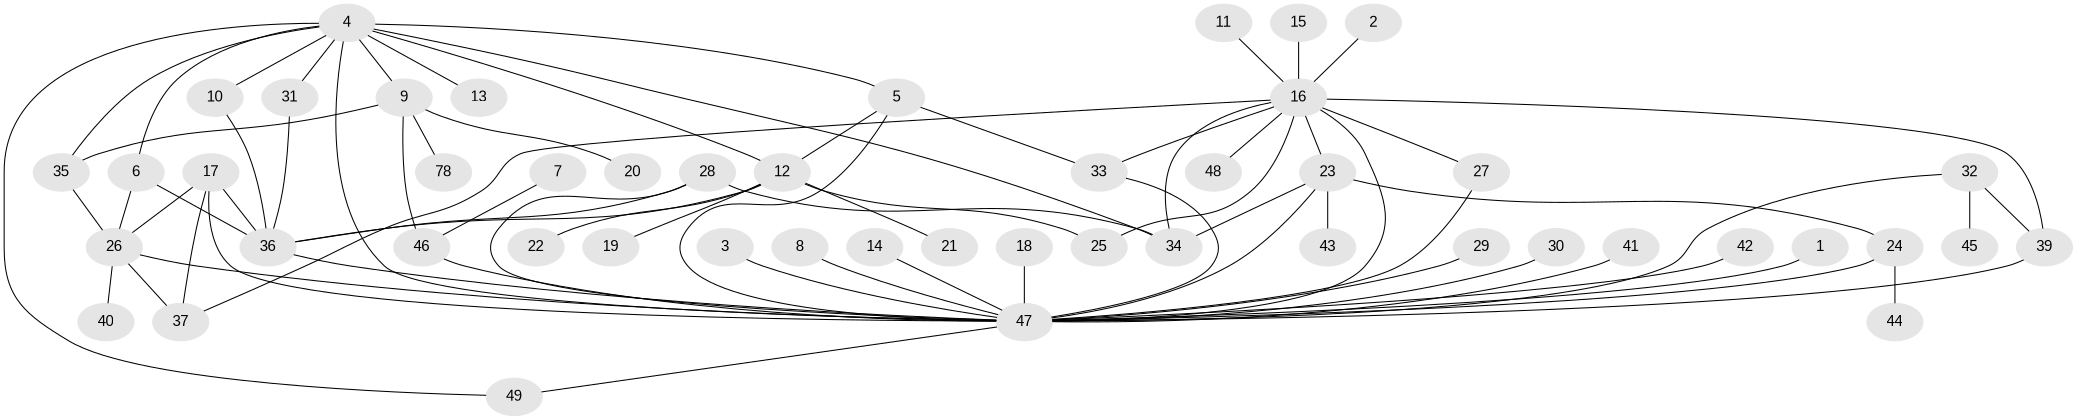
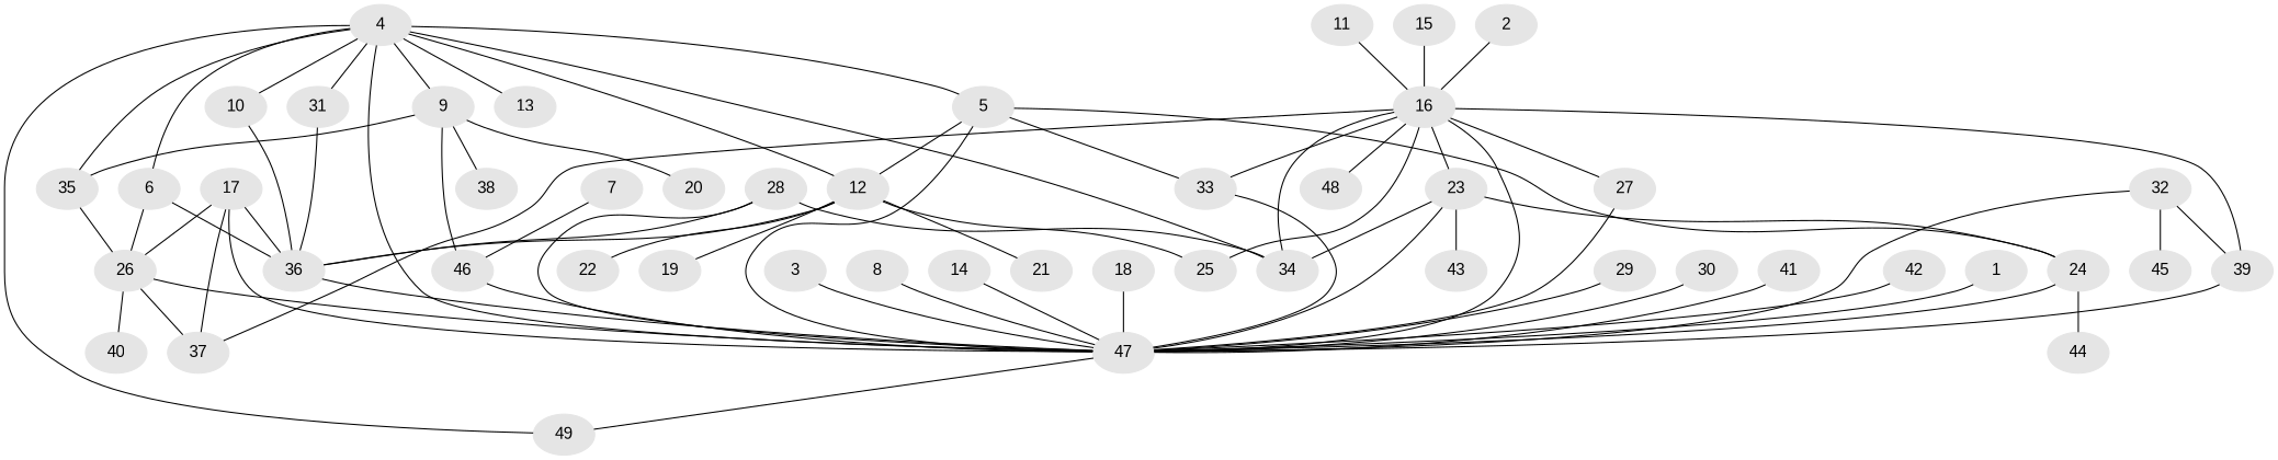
  graph {
    fontname="Liberation Sans"
    node [color=gray90 fontname="Liberation Sans" style=filled]
    edge [fontname="Liberation Sans" weight=1.0]
    1
    47
    49
    2
    16
    34
    33
    25
    23
    27
    37
    39
    48
    3
    4
    5
    6
    9
    10
    12
    13
    31
    35
    24
    26
    36
    46
    20
-   38 [label=78]
+   38
    19
    21
    22
    44
    40
    7
    8
    11
    14
    15
    43
    17
    18
    28
    29
    30
    32
    45
    41
    42
    1 -- 47
    47 -- 49
    2 -- 16
    16 -- 47 [weight=2.0]
    16 -- 34 [weight=2.0]
    16 -- 33 [weight=2.0]
    16 -- 25
    16 -- 23 [weight=3.0]
    16 -- 27
    16 -- 37
    16 -- 39
    16 -- 48
    33 -- 47
    23 -- 47 [weight=2.0]
    23 -- 34 [weight=2.0]
    23 -- 24
    23 -- 43
    27 -- 47
    39 -- 47
    3 -- 47
    4 -- 47
    4 -- 49
    4 -- 34
    4 -- 5
    4 -- 6
    4 -- 9
    4 -- 10
    4 -- 12
    4 -- 13
    4 -- 31
    4 -- 35
    5 -- 47
    5 -- 33
    5 -- 12
+   5 -- 24
    6 -- 26
    6 -- 36
    9 -- 35
    9 -- 46
    9 -- 20
    9 -- 38
    10 -- 36
    12 -- 25
    12 -- 36
    12 -- 19
    12 -- 21
    12 -- 22
    31 -- 36
    35 -- 26
    24 -- 47 [weight=2.0]
    24 -- 44
    26 -- 47
    26 -- 37
    26 -- 40
    36 -- 47 [weight=3.0]
    46 -- 47 [weight=2.0]
    7 -- 46
    8 -- 47
    11 -- 16
    14 -- 47
    15 -- 16
    17 -- 47 [weight=2.0]
    17 -- 37
    17 -- 26
    17 -- 36
    18 -- 47
    28 -- 47
    28 -- 34
    28 -- 36
    29 -- 47
    30 -- 47
    32 -- 47
    32 -- 39
    32 -- 45
    41 -- 47
    42 -- 47
  }
